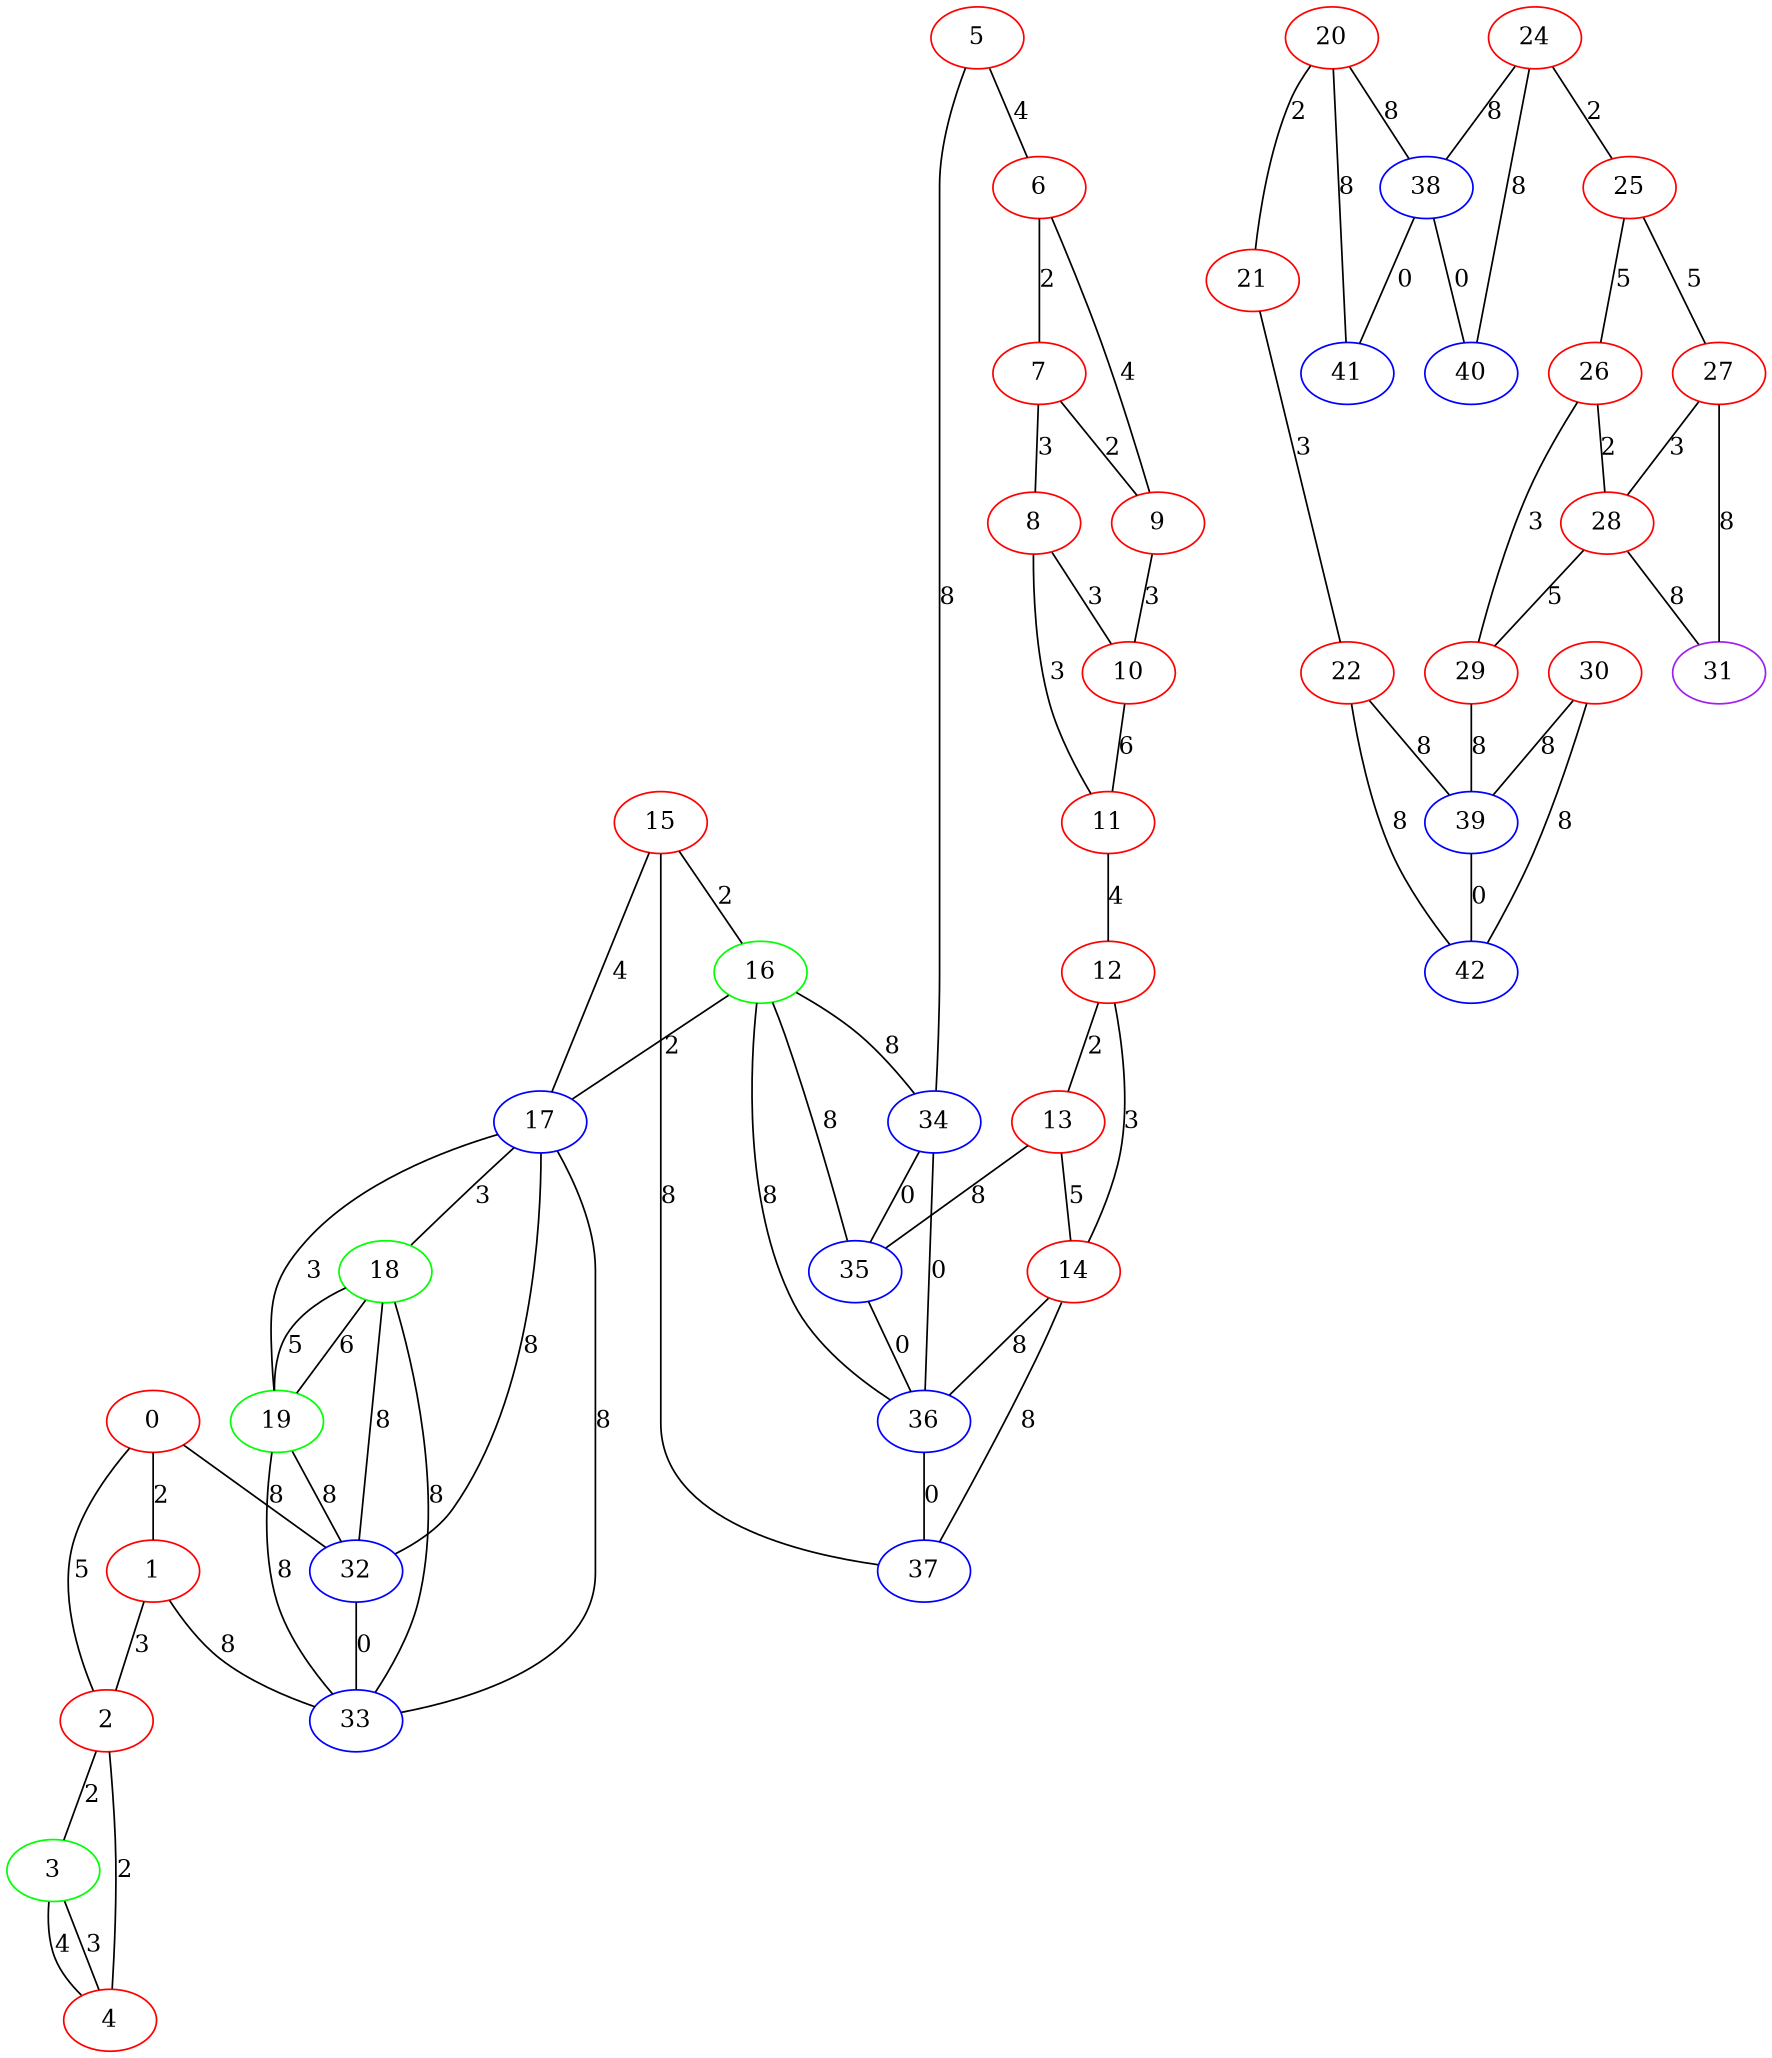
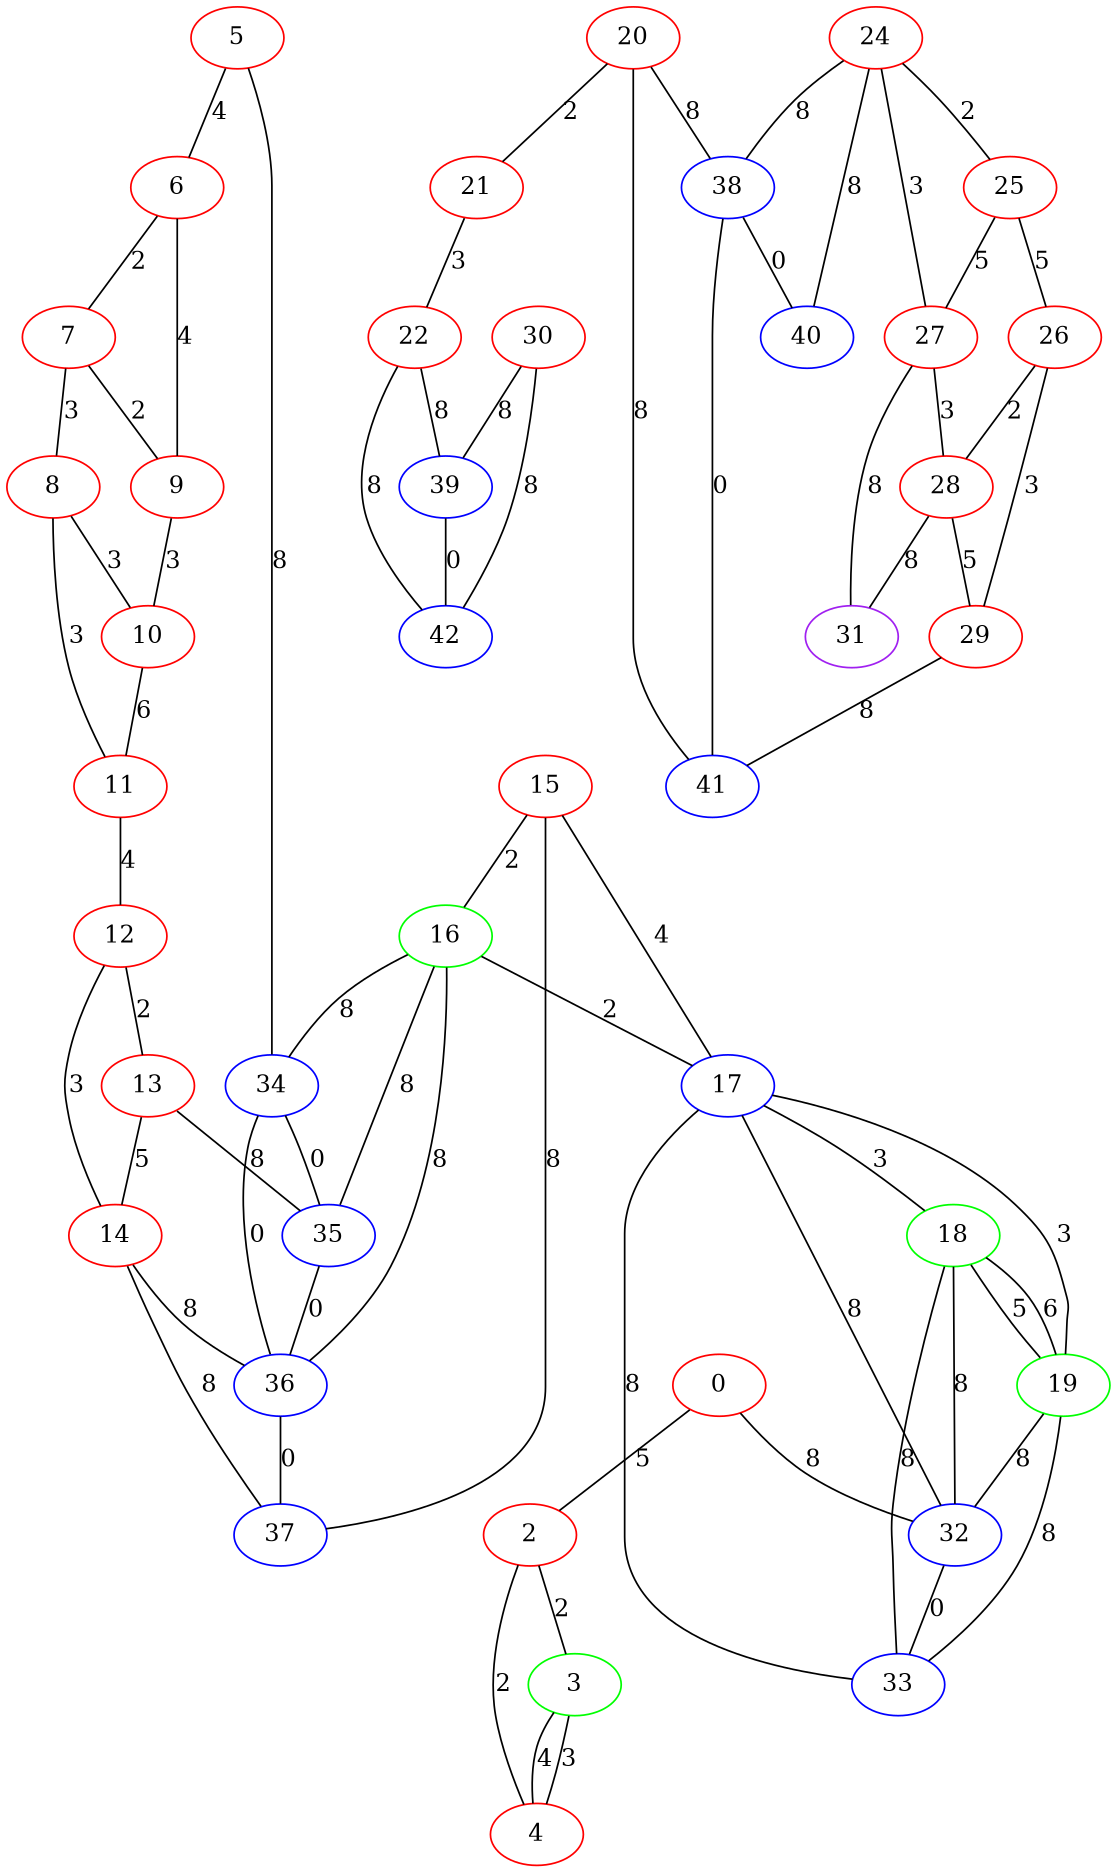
  graph {
    node [color=red weight=1]
    0
-   1
    2
    32 [color=blue weight=3]
    33 [color=blue weight=3]
    3 [color=green weight=2]
    4
    5
    6
    34 [color=blue weight=3]
    7
    9
    35 [color=blue weight=3]
    36 [color=blue weight=3]
    8
    10
    11
    12
    13
    14
    37 [color=blue weight=3]
    15
    16 [color=green weight=2]
    17 [color=blue]
    18 [color=green weight=2]
    19 [color=green weight=2]
    20
    21
    38 [color=blue weight=3]
    41 [color=blue weight=3]
    22
    40 [color=blue weight=3]
    39 [color=blue weight=3]
    42 [color=blue weight=3]
    24
    25
    27
    26
    28
    31 [color=purple weight=4]
    29
    30
-   0 -- 1 [label=2]
    0 -- 2 [label=5]
    0 -- 32 [label=8]
-   1 -- 2 [label=3]
-   1 -- 33 [label=8]
    2 -- 3 [label=2]
    2 -- 4 [label=2]
    32 -- 33 [label=0]
    3 -- 4 [label=3]
    3 -- 4 [label=4]
    5 -- 6 [label=4]
    5 -- 34 [label=8]
    6 -- 7 [label=2]
    6 -- 9 [label=4]
    34 -- 35 [label=0]
    34 -- 36 [label=0]
    7 -- 9 [label=2]
    7 -- 8 [label=3]
    9 -- 10 [label=3]
    35 -- 36 [label=0]
    36 -- 37 [label=0]
    8 -- 10 [label=3]
    8 -- 11 [label=3]
    10 -- 11 [label=6]
    11 -- 12 [label=4]
    12 -- 13 [label=2]
    12 -- 14 [label=3]
    13 -- 35 [label=8]
    13 -- 14 [label=5]
    14 -- 36 [label=8]
    14 -- 37 [label=8]
    15 -- 37 [label=8]
    15 -- 16 [label=2]
    15 -- 17 [label=4]
    16 -- 34 [label=8]
    16 -- 35 [label=8]
    16 -- 36 [label=8]
    16 -- 17 [label=2]
    17 -- 32 [label=8]
    17 -- 33 [label=8]
    17 -- 18 [label=3]
    17 -- 19 [label=3]
    18 -- 32 [label=8]
    18 -- 33 [label=8]
    18 -- 19 [label=5]
    18 -- 19 [label=6]
    19 -- 32 [label=8]
    19 -- 33 [label=8]
    20 -- 21 [label=2]
    20 -- 38 [label=8]
    20 -- 41 [label=8]
    21 -- 22 [label=3]
    38 -- 41 [label=0]
    38 -- 40 [label=0]
    22 -- 39 [label=8]
    22 -- 42 [label=8]
    39 -- 42 [label=0]
    24 -- 38 [label=8]
    24 -- 40 [label=8]
    24 -- 25 [label=2]
+   24 -- 27 [label=3]
    25 -- 27 [label=5]
    25 -- 26 [label=5]
    27 -- 28 [label=3]
    27 -- 31 [label=8]
    26 -- 28 [label=2]
    26 -- 29 [label=3]
    28 -- 31 [label=8]
    28 -- 29 [label=5]
-   29 -- 39 [label=8]
+   29 -- 41 [label=8]
    30 -- 39 [label=8]
    30 -- 42 [label=8]
  }
